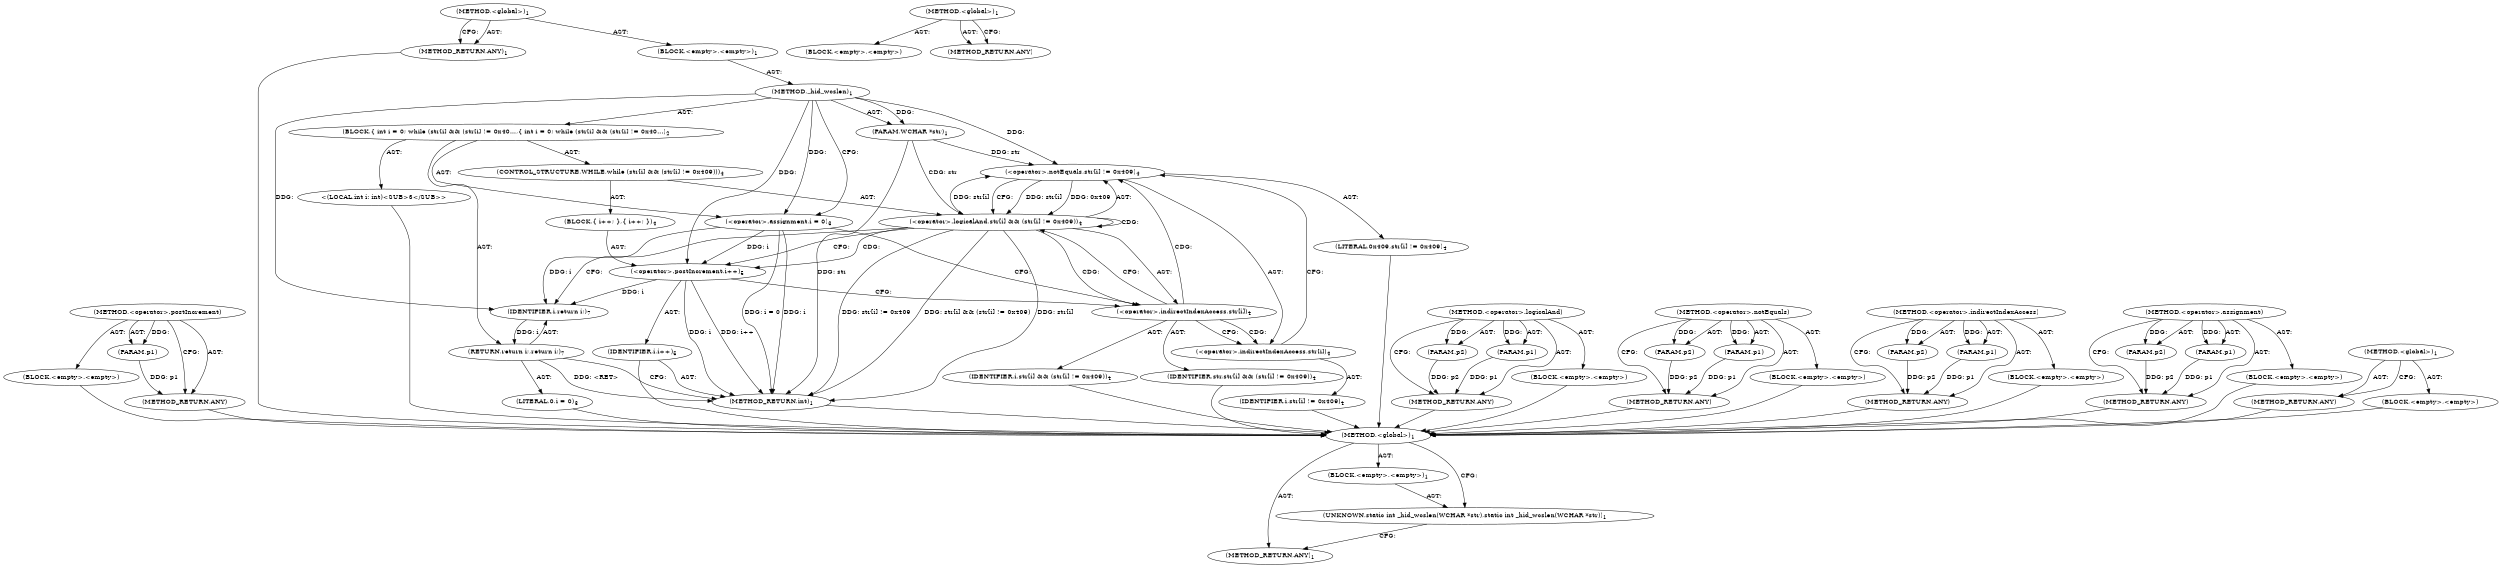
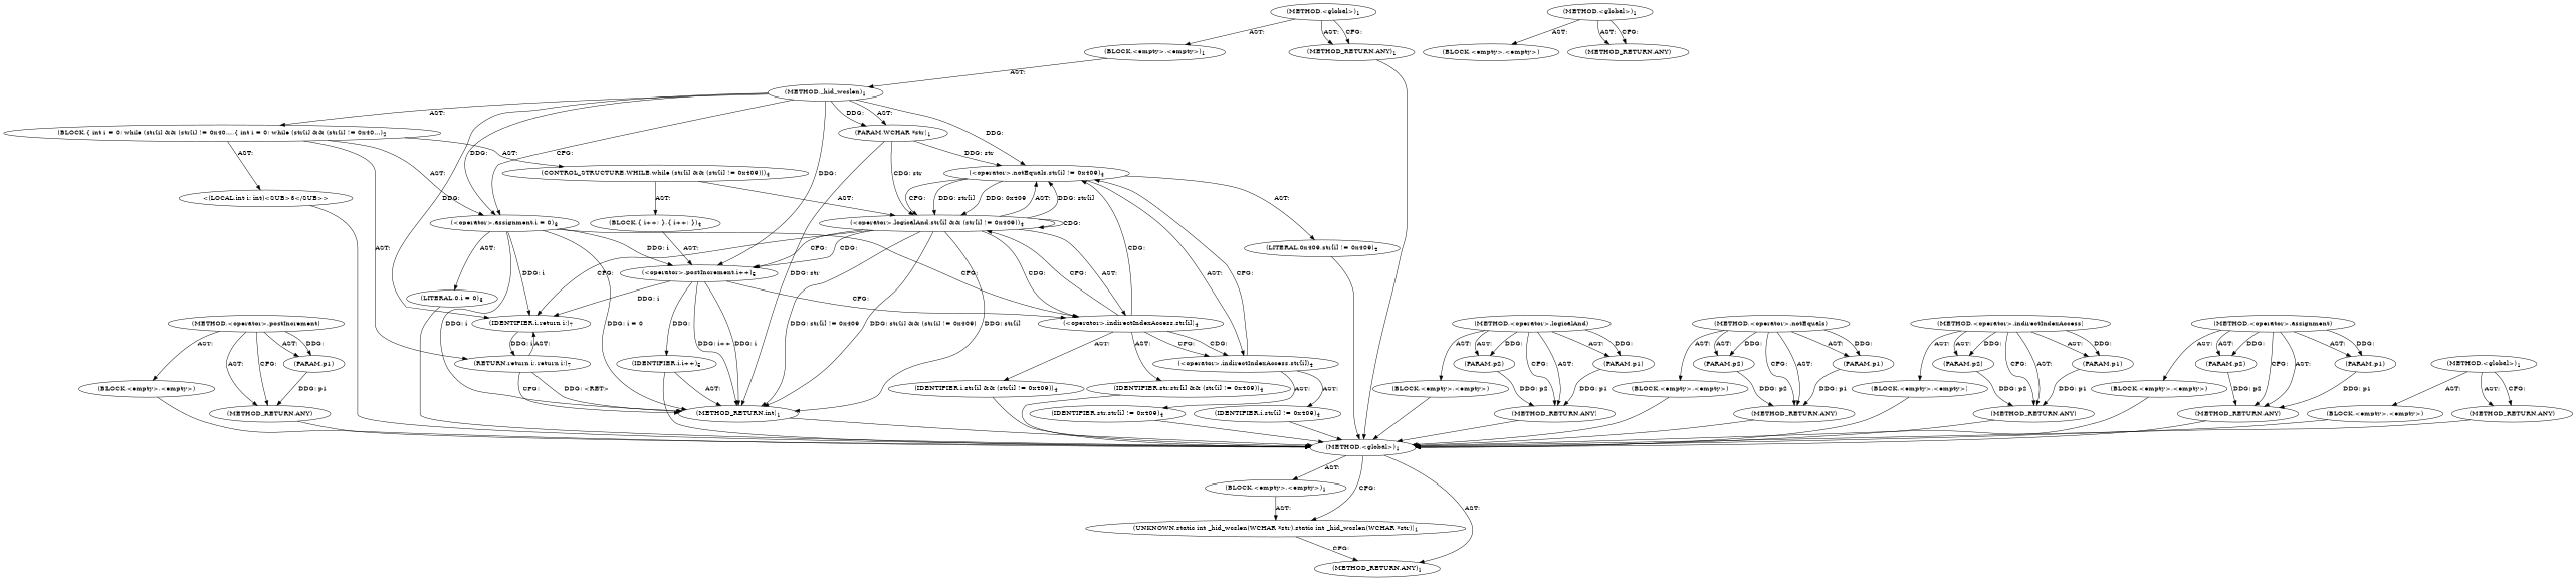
  digraph {
    fontname="DejaVu Serif"
    node [fontname="DejaVu Serif"]
    edge [fontname="DejaVu Serif"]
    n1 [label=<(METHOD,&lt;operator&gt;.postIncrement)>]
    n2 [label=<(PARAM,p1)>]
    n3 [label=<(BLOCK,&lt;empty&gt;,&lt;empty&gt;)>]
    n4 [label=<(METHOD_RETURN,ANY)>]
    n5 [label=<(METHOD,&lt;global&gt;)<SUB>1</SUB>>]
    n6 [label=<(BLOCK,&lt;empty&gt;,&lt;empty&gt;)<SUB>1</SUB>>]
    n7 [label=<(UNKNOWN,static int _hid_wcslen(WCHAR *str),static int _hid_wcslen(WCHAR *str))<SUB>1</SUB>>]
    n8 [label=<(METHOD_RETURN,ANY)<SUB>1</SUB>>]
    n9 [label=<(METHOD,&lt;global&gt;)<SUB>1</SUB>>]
    n10 [label=<(BLOCK,&lt;empty&gt;,&lt;empty&gt;)<SUB>1</SUB>>]
    n11 [label=<(METHOD_RETURN,ANY)<SUB>1</SUB>>]
    n12 [label=<(METHOD,_hid_wcslen)<SUB>1</SUB>>]
    n13 [label=<(PARAM,WCHAR *str)<SUB>1</SUB>>]
    n14 [label=<(BLOCK,{ 	int i = 0; 	while (str[i] &amp;&amp; (str[i] != 0x40...,{ 	int i = 0; 	while (str[i] &amp;&amp; (str[i] != 0x40...)<SUB>2</SUB>>]
    n15 [label=<(&lt;operator&gt;.assignment,i = 0)<SUB>3</SUB>>]
    n16 [label=<(&lt;operator&gt;.notEquals,str[i] != 0x409)<SUB>4</SUB>>]
    n17 [label=<(&lt;operator&gt;.postIncrement,i++)<SUB>5</SUB>>]
    n18 [label=<(IDENTIFIER,i,return i;)<SUB>7</SUB>>]
    n19 [label=<(METHOD_RETURN,int)<SUB>1</SUB>>]
    n20 [label=<(&lt;operator&gt;.logicalAnd,str[i] &amp;&amp; (str[i] != 0x409))<SUB>4</SUB>>]
    n21 [label="<(LOCAL,int i: int)<SUB>3</SUB>>"]
    n22 [label=<(CONTROL_STRUCTURE,WHILE,while (str[i] &amp;&amp; (str[i] != 0x409)))<SUB>4</SUB>>]
    n23 [label=<(RETURN,return i;,return i;)<SUB>7</SUB>>]
    n24 [label=<(LITERAL,0,i = 0)<SUB>3</SUB>>]
    n25 [label=<(&lt;operator&gt;.indirectIndexAccess,str[i])<SUB>4</SUB>>]
    n26 [label=<(&lt;operator&gt;.indirectIndexAccess,str[i])<SUB>4</SUB>>]
    n27 [label=<(LITERAL,0x409,str[i] != 0x409)<SUB>4</SUB>>]
    n28 [label=<(IDENTIFIER,i,i++)<SUB>5</SUB>>]
    n29 [label=<(BLOCK,{ 		i++; 	},{ 		i++; 	})<SUB>4</SUB>>]
    n30 [label=<(IDENTIFIER,str,str[i] &amp;&amp; (str[i] != 0x409))<SUB>4</SUB>>]
    n31 [label=<(IDENTIFIER,i,str[i] &amp;&amp; (str[i] != 0x409))<SUB>4</SUB>>]
+   n32 [label=<(IDENTIFIER,str,str[i] != 0x409)<SUB>4</SUB>>]
    n33 [label=<(IDENTIFIER,i,str[i] != 0x409)<SUB>4</SUB>>]
    n34 [label=<(METHOD,&lt;operator&gt;.logicalAnd)>]
    n35 [label=<(PARAM,p1)>]
    n36 [label=<(PARAM,p2)>]
    n37 [label=<(BLOCK,&lt;empty&gt;,&lt;empty&gt;)>]
    n38 [label=<(METHOD_RETURN,ANY)>]
    n39 [label=<(METHOD,&lt;operator&gt;.notEquals)>]
    n40 [label=<(PARAM,p1)>]
    n41 [label=<(PARAM,p2)>]
    n42 [label=<(BLOCK,&lt;empty&gt;,&lt;empty&gt;)>]
    n43 [label=<(METHOD_RETURN,ANY)>]
    n44 [label=<(METHOD,&lt;operator&gt;.indirectIndexAccess)>]
    n45 [label=<(PARAM,p1)>]
    n46 [label=<(PARAM,p2)>]
    n47 [label=<(BLOCK,&lt;empty&gt;,&lt;empty&gt;)>]
    n48 [label=<(METHOD_RETURN,ANY)>]
    n49 [label=<(METHOD,&lt;operator&gt;.assignment)>]
    n50 [label=<(PARAM,p1)>]
    n51 [label=<(PARAM,p2)>]
    n52 [label=<(BLOCK,&lt;empty&gt;,&lt;empty&gt;)>]
    n53 [label=<(METHOD_RETURN,ANY)>]
    n54 [label=<(METHOD,&lt;global&gt;)<SUB>1</SUB>>]
    n55 [label=<(BLOCK,&lt;empty&gt;,&lt;empty&gt;)>]
    n56 [label=<(METHOD_RETURN,ANY)>]
    n57 [label=<(METHOD,&lt;global&gt;)<SUB>1</SUB>>]
    n58 [label=<(BLOCK,&lt;empty&gt;,&lt;empty&gt;)>]
    n59 [label=<(METHOD_RETURN,ANY)>]
    n1 -> n2 [label="AST: "]
    n1 -> n2 [label="DDG: "]
    n1 -> n3 [label="AST: "]
    n1 -> n4 [label="AST: "]
    n1 -> n4 [label="CFG: "]
    n2 -> n4 [label="DDG: p1"]
    n3 -> n5
    n4 -> n5
    n5 -> n6 [label="AST: "]
    n5 -> n7 [label="CFG: "]
    n5 -> n8 [label="AST: "]
    n6 -> n7 [label="AST: "]
    n7 -> n8 [label="CFG: "]
    n9 -> n10 [label="AST: "]
    n9 -> n11 [label="AST: "]
    n9 -> n11 [label="CFG: "]
    n10 -> n12 [label="AST: "]
    n11 -> n5
    n12 -> n13 [label="AST: "]
    n12 -> n13 [label="DDG: "]
    n12 -> n14 [label="AST: "]
    n12 -> n15 [label="CFG: "]
    n12 -> n15 [label="DDG: "]
    n12 -> n16 [label="DDG: "]
    n12 -> n17 [label="DDG: "]
    n12 -> n18 [label="DDG: "]
    n13 -> n16 [label="DDG: str"]
    n13 -> n19 [label="DDG: str"]
    n13 -> n20 [label="CDG: str"]
    n14 -> n15 [label="AST: "]
    n14 -> n21 [label="AST: "]
    n14 -> n22 [label="AST: "]
    n14 -> n23 [label="AST: "]
    n15 -> n17 [label="DDG: i"]
    n15 -> n18 [label="DDG: i"]
    n15 -> n19 [label="DDG: i"]
    n15 -> n19 [label="DDG: i = 0"]
-   n23 -> n24 [label="AST: "]
+   n15 -> n24 [label="AST: "]
    n15 -> n25 [label="CFG: "]
    n16 -> n20 [label="CFG: "]
    n16 -> n20 [label="DDG: str[i]"]
    n16 -> n20 [label="DDG: 0x409"]
    n16 -> n26 [label="AST: "]
    n16 -> n27 [label="AST: "]
    n17 -> n18 [label="DDG: i"]
    n17 -> n19 [label="DDG: i"]
    n17 -> n19 [label="DDG: i++"]
    n17 -> n25 [label="CFG: "]
-   n17 -> n28 [label="AST: "]
+   n17 -> n28 [label="DDG: "]
    n18 -> n23 [label="DDG: i"]
    n19 -> n5
    n20 -> n16 [label="AST: "]
    n20 -> n16 [label="DDG: str[i]"]
    n20 -> n17 [label="CFG: "]
    n20 -> n17 [label="CDG: "]
    n20 -> n18 [label="CFG: "]
    n20 -> n19 [label="DDG: str[i]"]
    n20 -> n19 [label="DDG: str[i] != 0x409"]
    n20 -> n19 [label="DDG: str[i] &amp;&amp; (str[i] != 0x409)"]
    n20 -> n20 [label="CDG: "]
    n20 -> n25 [label="AST: "]
    n20 -> n25 [label="CDG: "]
    n21 -> n5
    n22 -> n20 [label="AST: "]
    n22 -> n29 [label="AST: "]
    n23 -> n18 [label="AST: "]
    n23 -> n19 [label="CFG: "]
    n23 -> n19 [label="DDG: &lt;RET&gt;"]
    n24 -> n5
    n25 -> n16 [label="CDG: "]
    n25 -> n20 [label="CFG: "]
    n25 -> n26 [label="CFG: "]
    n25 -> n26 [label="CDG: "]
    n25 -> n30 [label="AST: "]
    n25 -> n31 [label="AST: "]
    n26 -> n16 [label="CFG: "]
+   n26 -> n32 [label="AST: "]
    n26 -> n33 [label="AST: "]
    n27 -> n5
    n28 -> n5
    n28 -> n19 [label="AST: "]
    n29 -> n17 [label="AST: "]
    n30 -> n5
    n31 -> n5
+   n32 -> n5
    n33 -> n5
    n34 -> n35 [label="AST: "]
    n34 -> n35 [label="DDG: "]
    n34 -> n36 [label="AST: "]
    n34 -> n36 [label="DDG: "]
    n34 -> n37 [label="AST: "]
    n34 -> n38 [label="AST: "]
    n34 -> n38 [label="CFG: "]
    n35 -> n38 [label="DDG: p1"]
    n36 -> n38 [label="DDG: p2"]
    n37 -> n5
    n38 -> n5
    n39 -> n40 [label="AST: "]
    n39 -> n40 [label="DDG: "]
    n39 -> n41 [label="AST: "]
    n39 -> n41 [label="DDG: "]
    n39 -> n42 [label="AST: "]
    n39 -> n43 [label="AST: "]
    n39 -> n43 [label="CFG: "]
    n40 -> n43 [label="DDG: p1"]
    n41 -> n43 [label="DDG: p2"]
    n42 -> n5
    n43 -> n5
    n44 -> n45 [label="AST: "]
    n44 -> n45 [label="DDG: "]
    n44 -> n46 [label="AST: "]
    n44 -> n46 [label="DDG: "]
    n44 -> n47 [label="AST: "]
    n44 -> n48 [label="AST: "]
    n44 -> n48 [label="CFG: "]
    n45 -> n48 [label="DDG: p1"]
    n46 -> n48 [label="DDG: p2"]
    n47 -> n5
    n48 -> n5
    n49 -> n50 [label="AST: "]
    n49 -> n50 [label="DDG: "]
    n49 -> n51 [label="AST: "]
    n49 -> n51 [label="DDG: "]
    n49 -> n52 [label="AST: "]
    n49 -> n53 [label="AST: "]
    n49 -> n53 [label="CFG: "]
    n50 -> n53 [label="DDG: p1"]
    n51 -> n53 [label="DDG: p2"]
    n52 -> n5
    n53 -> n5
    n54 -> n55 [label="AST: "]
    n54 -> n56 [label="AST: "]
    n54 -> n56 [label="CFG: "]
    n55 -> n5
    n56 -> n5
    n57 -> n58 [label="AST: "]
    n57 -> n59 [label="AST: "]
    n57 -> n59 [label="CFG: "]
  }
